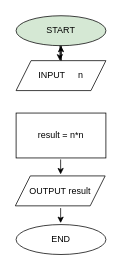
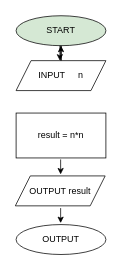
  <mxCell id="0" />
  <mxCell id="1" parent="0" />
  <mxCell id="2" value="START" style="ellipse;whiteSpace=wrap;html=1;fillColor=#d5e8d4;" vertex="1" parent="1"><mxGeometry x="21" y="20" width="120" height="40" as="geometry" /></mxCell>
  <mxCell id="3" value="" style="edgeStyle=orthogonalEdgeStyle;rounded=0;orthogonalLoop=1;jettySize=auto;html=1;" edge="1" parent="1" source="4" target="2"><mxGeometry relative="1" as="geometry" /></mxCell>
  <mxCell id="4" value="INPUT &lt;span style=&quot;white-space: pre;&quot;&gt;&#09;&lt;/span&gt;n" style="shape=parallelogram;perimeter=parallelogramPerimeter;whiteSpace=wrap;html=1;fixedSize=1;" vertex="1" parent="1"><mxGeometry x="21" y="80" width="120" height="40" as="geometry" /></mxCell>
  <mxCell id="5" value="result = n*n" style="rounded=0;whiteSpace=wrap;html=1;" vertex="1" parent="1"><mxGeometry x="21" y="150" width="120" height="60" as="geometry" /></mxCell>
  <mxCell id="6" value="OUTPUT&amp;nbsp;result" style="shape=parallelogram;perimeter=parallelogramPerimeter;whiteSpace=wrap;html=1;fixedSize=1;" vertex="1" parent="1"><mxGeometry x="20" y="234" width="120" height="40" as="geometry" /></mxCell>
- <mxCell id="7" value="END" style="ellipse;whiteSpace=wrap;html=1;" vertex="1" parent="1"><mxGeometry x="21" y="299" width="120" height="40" as="geometry" /></mxCell>
+ <mxCell id="7" value="OUTPUT" style="ellipse;whiteSpace=wrap;html=1;" vertex="1" parent="1"><mxGeometry x="21" y="299" width="120" height="40" as="geometry" /></mxCell>
  <mxCell id="8" value="" style="endArrow=classic;html=1;rounded=0;" edge="1" parent="1"><mxGeometry width="50" height="50" relative="1" as="geometry"><mxPoint x="79.5" y="60" as="sourcePoint" /><mxPoint x="79.5" y="80" as="targetPoint" /><Array as="points" /></mxGeometry></mxCell>
  <mxCell id="9" value="" style="edgeStyle=orthogonalEdgeStyle;rounded=0;orthogonalLoop=1;jettySize=auto;html=1;" edge="1" parent="1"><mxGeometry relative="1" as="geometry"><mxPoint x="80.5" y="212" as="sourcePoint" /><mxPoint x="80.5" y="232" as="targetPoint" /></mxGeometry></mxCell>
  <mxCell id="10" value="" style="edgeStyle=orthogonalEdgeStyle;rounded=0;orthogonalLoop=1;jettySize=auto;html=1;" edge="1" parent="1"><mxGeometry relative="1" as="geometry"><mxPoint x="80.5" y="277" as="sourcePoint" /><mxPoint x="80.5" y="297" as="targetPoint" /></mxGeometry></mxCell>
